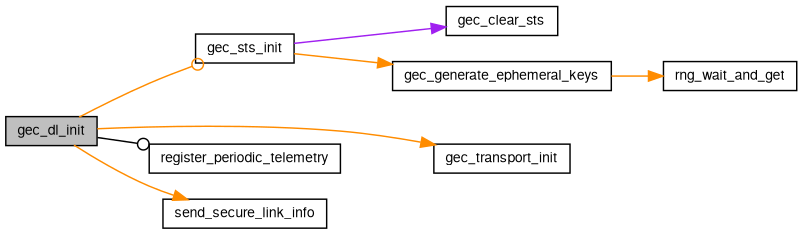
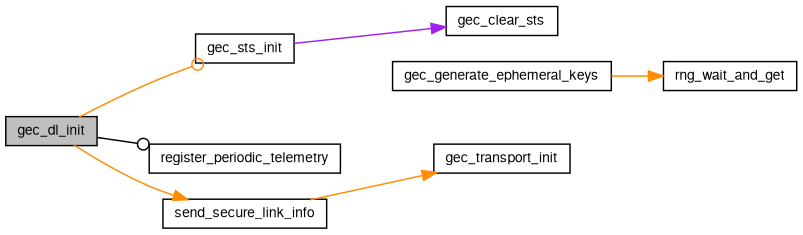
  digraph {
    rankdir=LR
    node [color=black fillcolor=white fontname=FreeSans fontsize=10 shape=record style=filled]
    edge [arrowhead=normal color=darkorange fontname=FreeSans fontsize=10 labelfontname=FreeSans labelfontsize=10 style=solid]
    n1 [fillcolor=grey75 fontcolor=black height=0.2 label=gec_dl_init width=0.4]
    n2 [height=0.2 label=gec_sts_init width=0.4]
    n3 [height=0.2 label=gec_transport_init width=0.4]
    n4 [height=0.2 label=register_periodic_telemetry width=0.4]
    n5 [height=0.2 label=send_secure_link_info width=0.4]
    n6 [height=0.2 label=gec_clear_sts width=0.4]
    n7 [height=0.2 label=gec_generate_ephemeral_keys width=0.4]
    n8 [height=0.2 label=rng_wait_and_get width=0.4]
    n1 -> n2 [arrowhead=odot]
-   n1 -> n3
+   n5 -> n3
    n1 -> n4 [arrowhead=odot color=black]
    n1 -> n5
    n2 -> n6 [color=purple]
-   n2 -> n7
    n7 -> n8
  }
